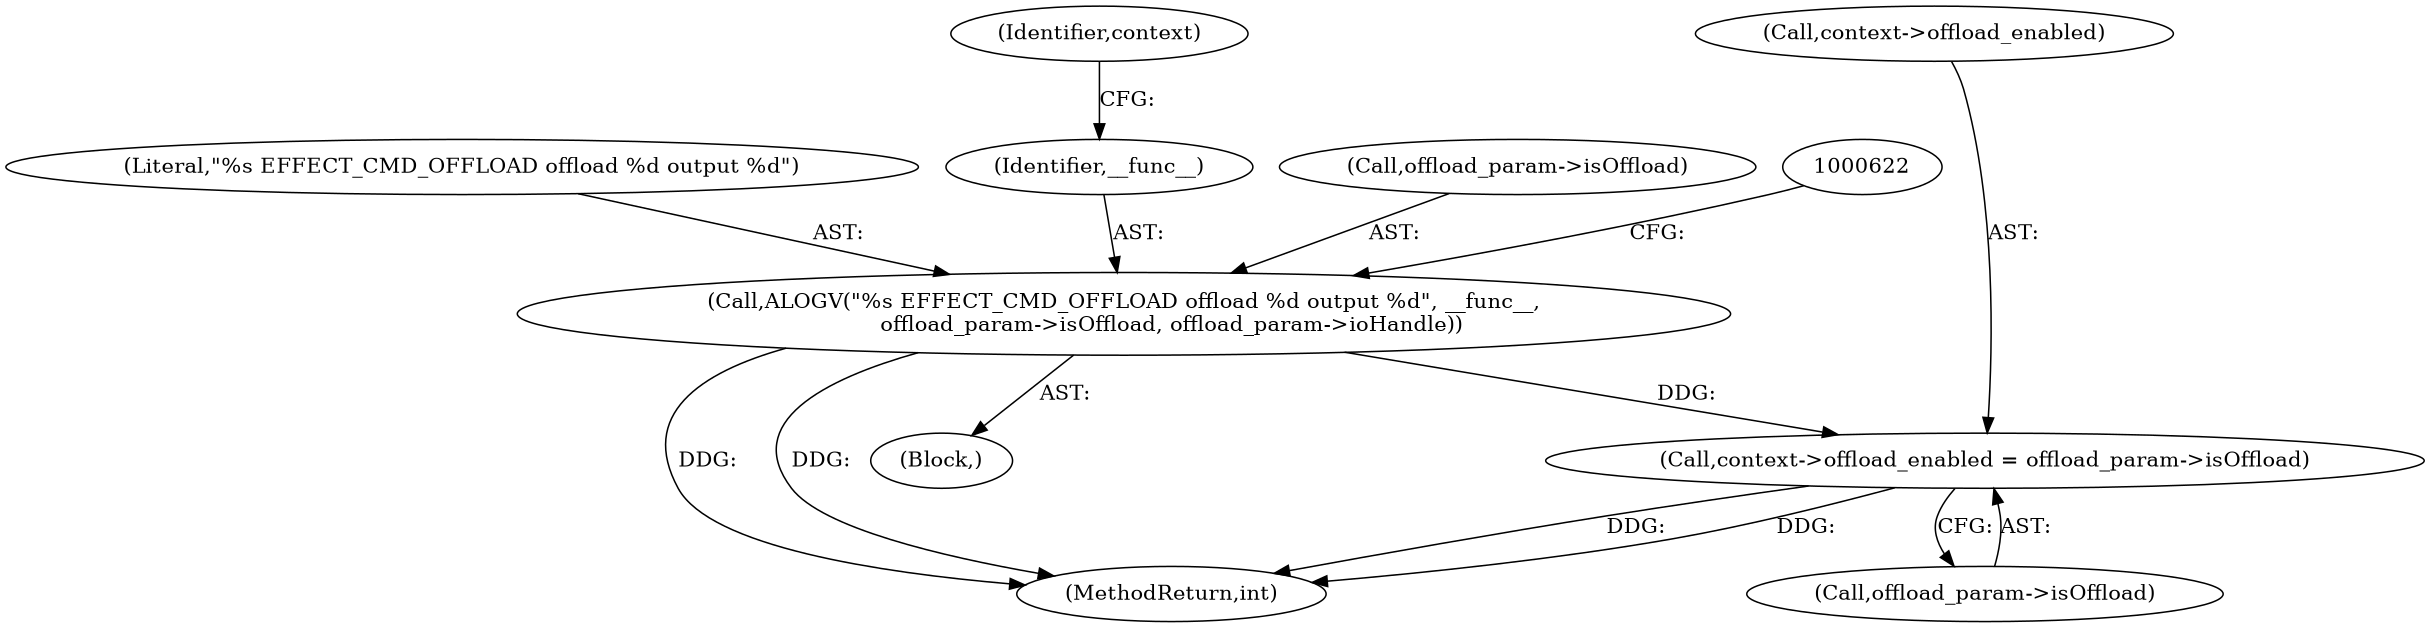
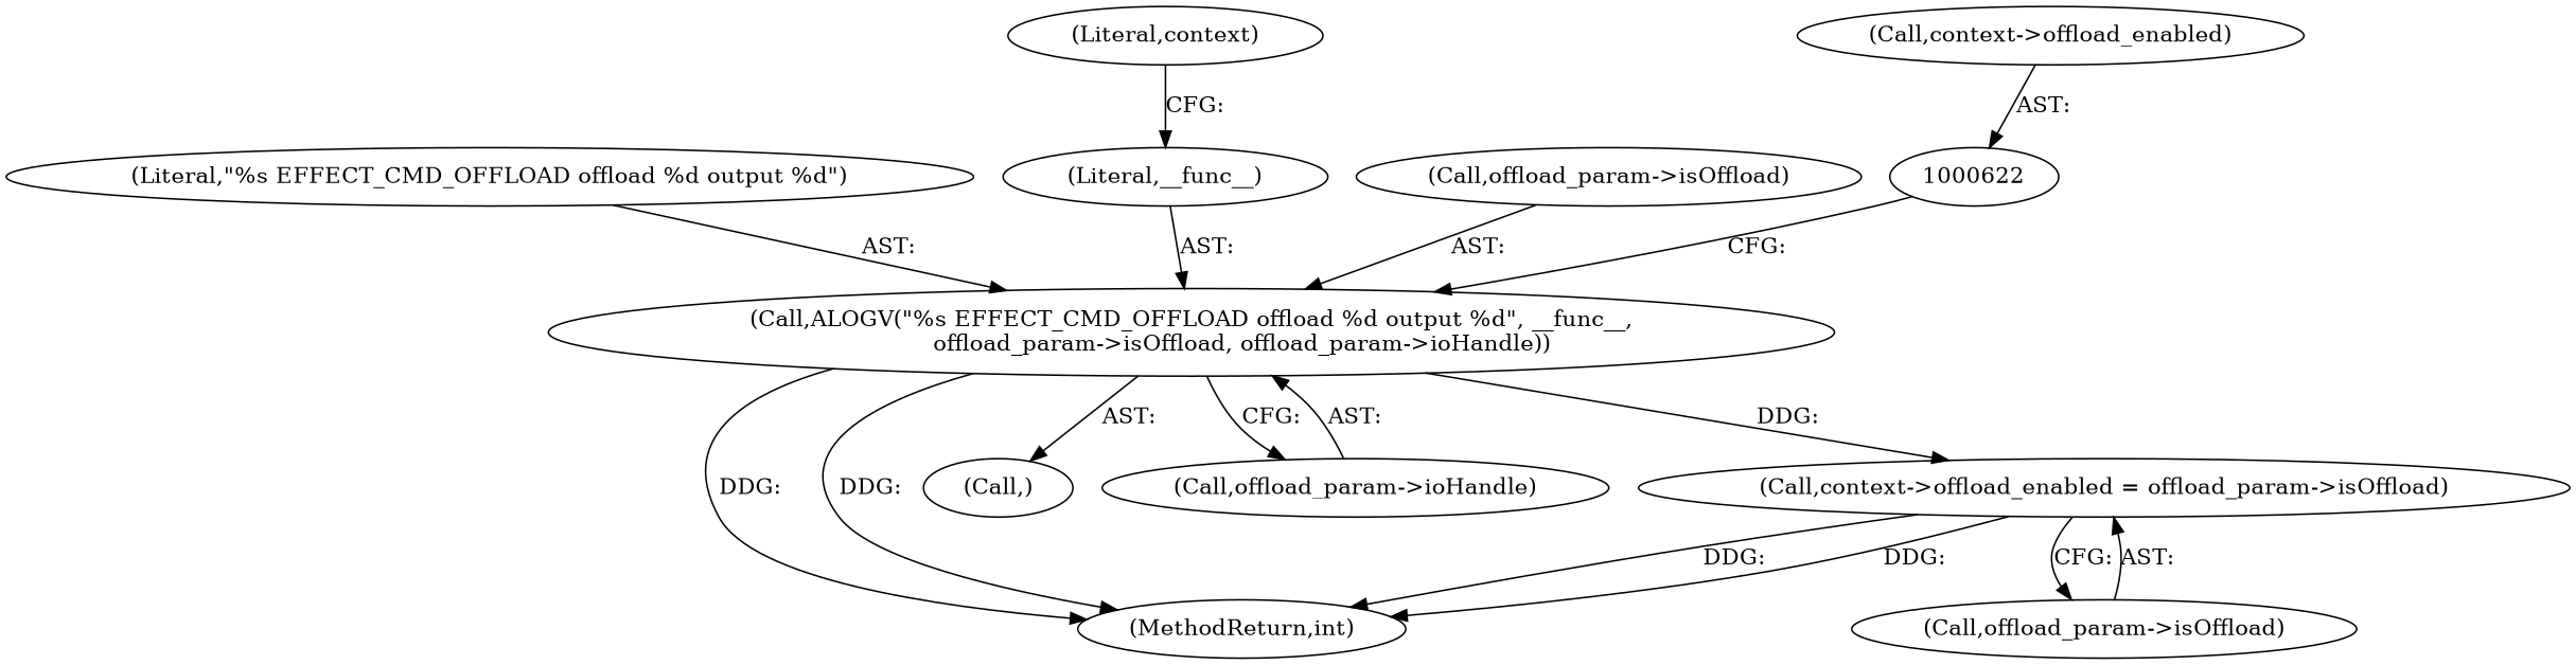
  digraph {
    n1 [label="(Call,context->offload_enabled = offload_param->isOffload)"]
    n2 [label="(MethodReturn,int)"]
    n3 [label="(Call,offload_param->isOffload)"]
-   n4 [label="(Block,)"]
+   n4 [label="(Call,)"]
    n5 [label="(Call,ALOGV(\"%s EFFECT_CMD_OFFLOAD offload %d output %d\", __func__,\n              offload_param->isOffload, offload_param->ioHandle))"]
+   n6 [label="(Call,offload_param->ioHandle)"]
    n7 [label="(Call,context->offload_enabled)"]
    n8 [label="(Literal,\"%s EFFECT_CMD_OFFLOAD offload %d output %d\")"]
-   n9 [label="(Identifier,__func__)"]
+   n9 [label="(Literal,__func__)"]
    n10 [label="(Call,offload_param->isOffload)"]
-   n11 [label="(Identifier,context)"]
+   n11 [label="(Literal,context)"]
    1000622
    n1 -> n2 [label="DDG: "]
    n1 -> n2 [label="DDG: "]
    n1 -> n3 [label="CFG: "]
    n3 -> n1 [label="AST: "]
    n5 -> n1 [label="DDG: "]
    n5 -> n2 [label="DDG: "]
    n5 -> n2 [label="DDG: "]
    n5 -> n4 [label="AST: "]
-   n7 -> n1 [label="AST: "]
+   n5 -> n6 [label="CFG: "]
+   n6 -> n5 [label="AST: "]
+   n7 -> 1000622 [label="AST: "]
    n8 -> n5 [label="AST: "]
    n9 -> n5 [label="AST: "]
    n10 -> n5 [label="AST: "]
    n11 -> n9 [label="CFG: "]
    1000622 -> n5 [label="CFG: "]
  }
